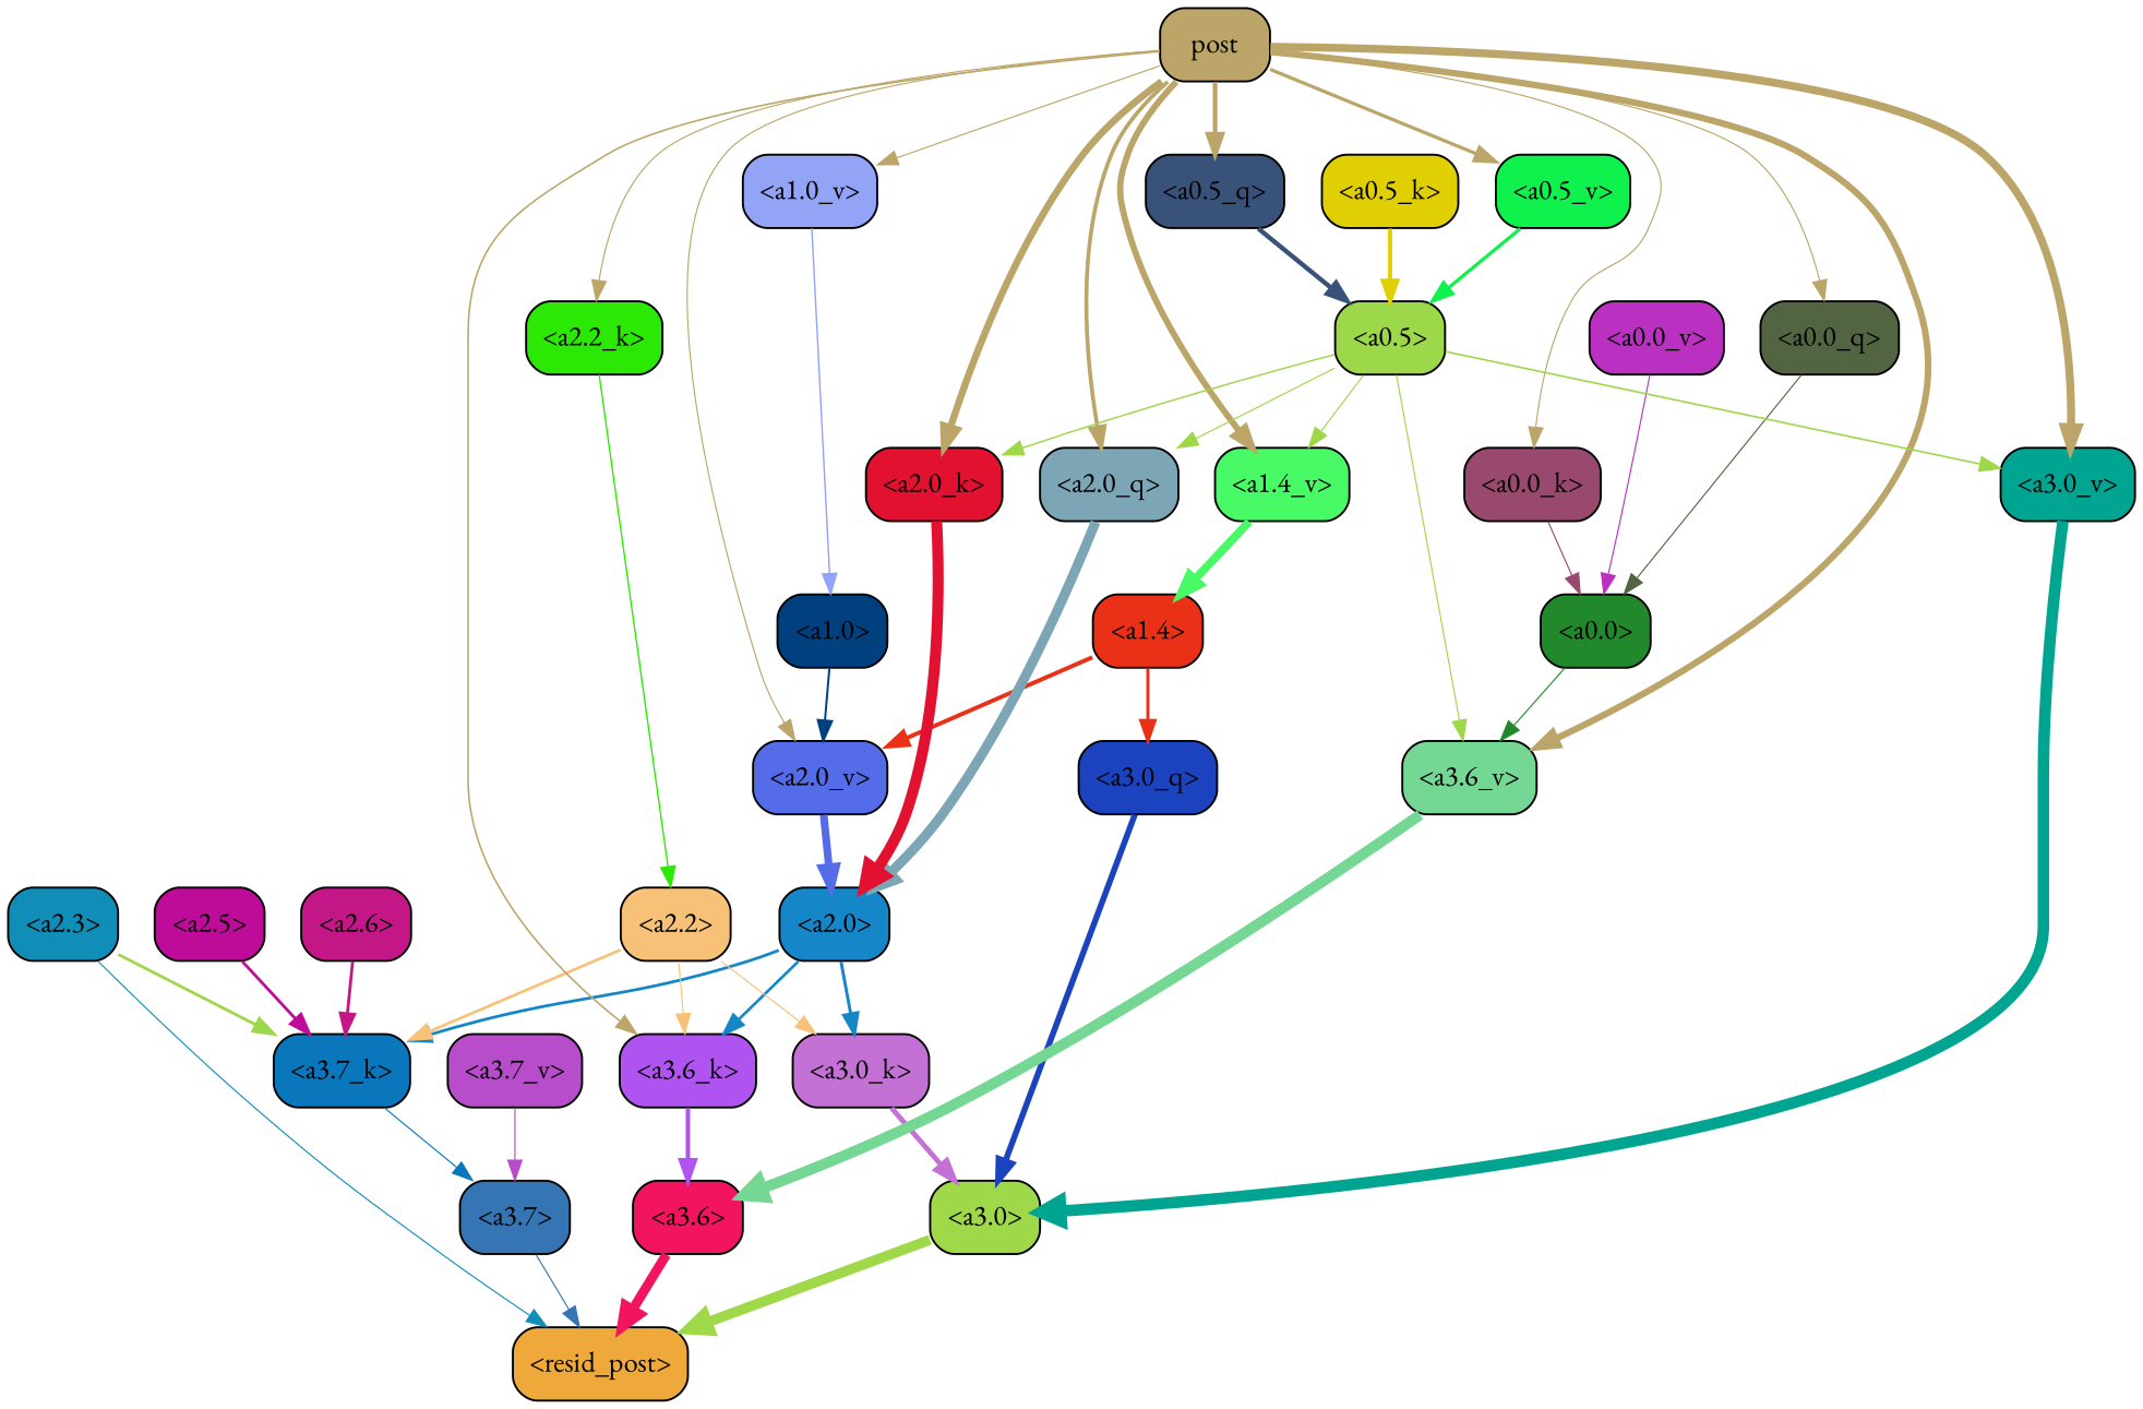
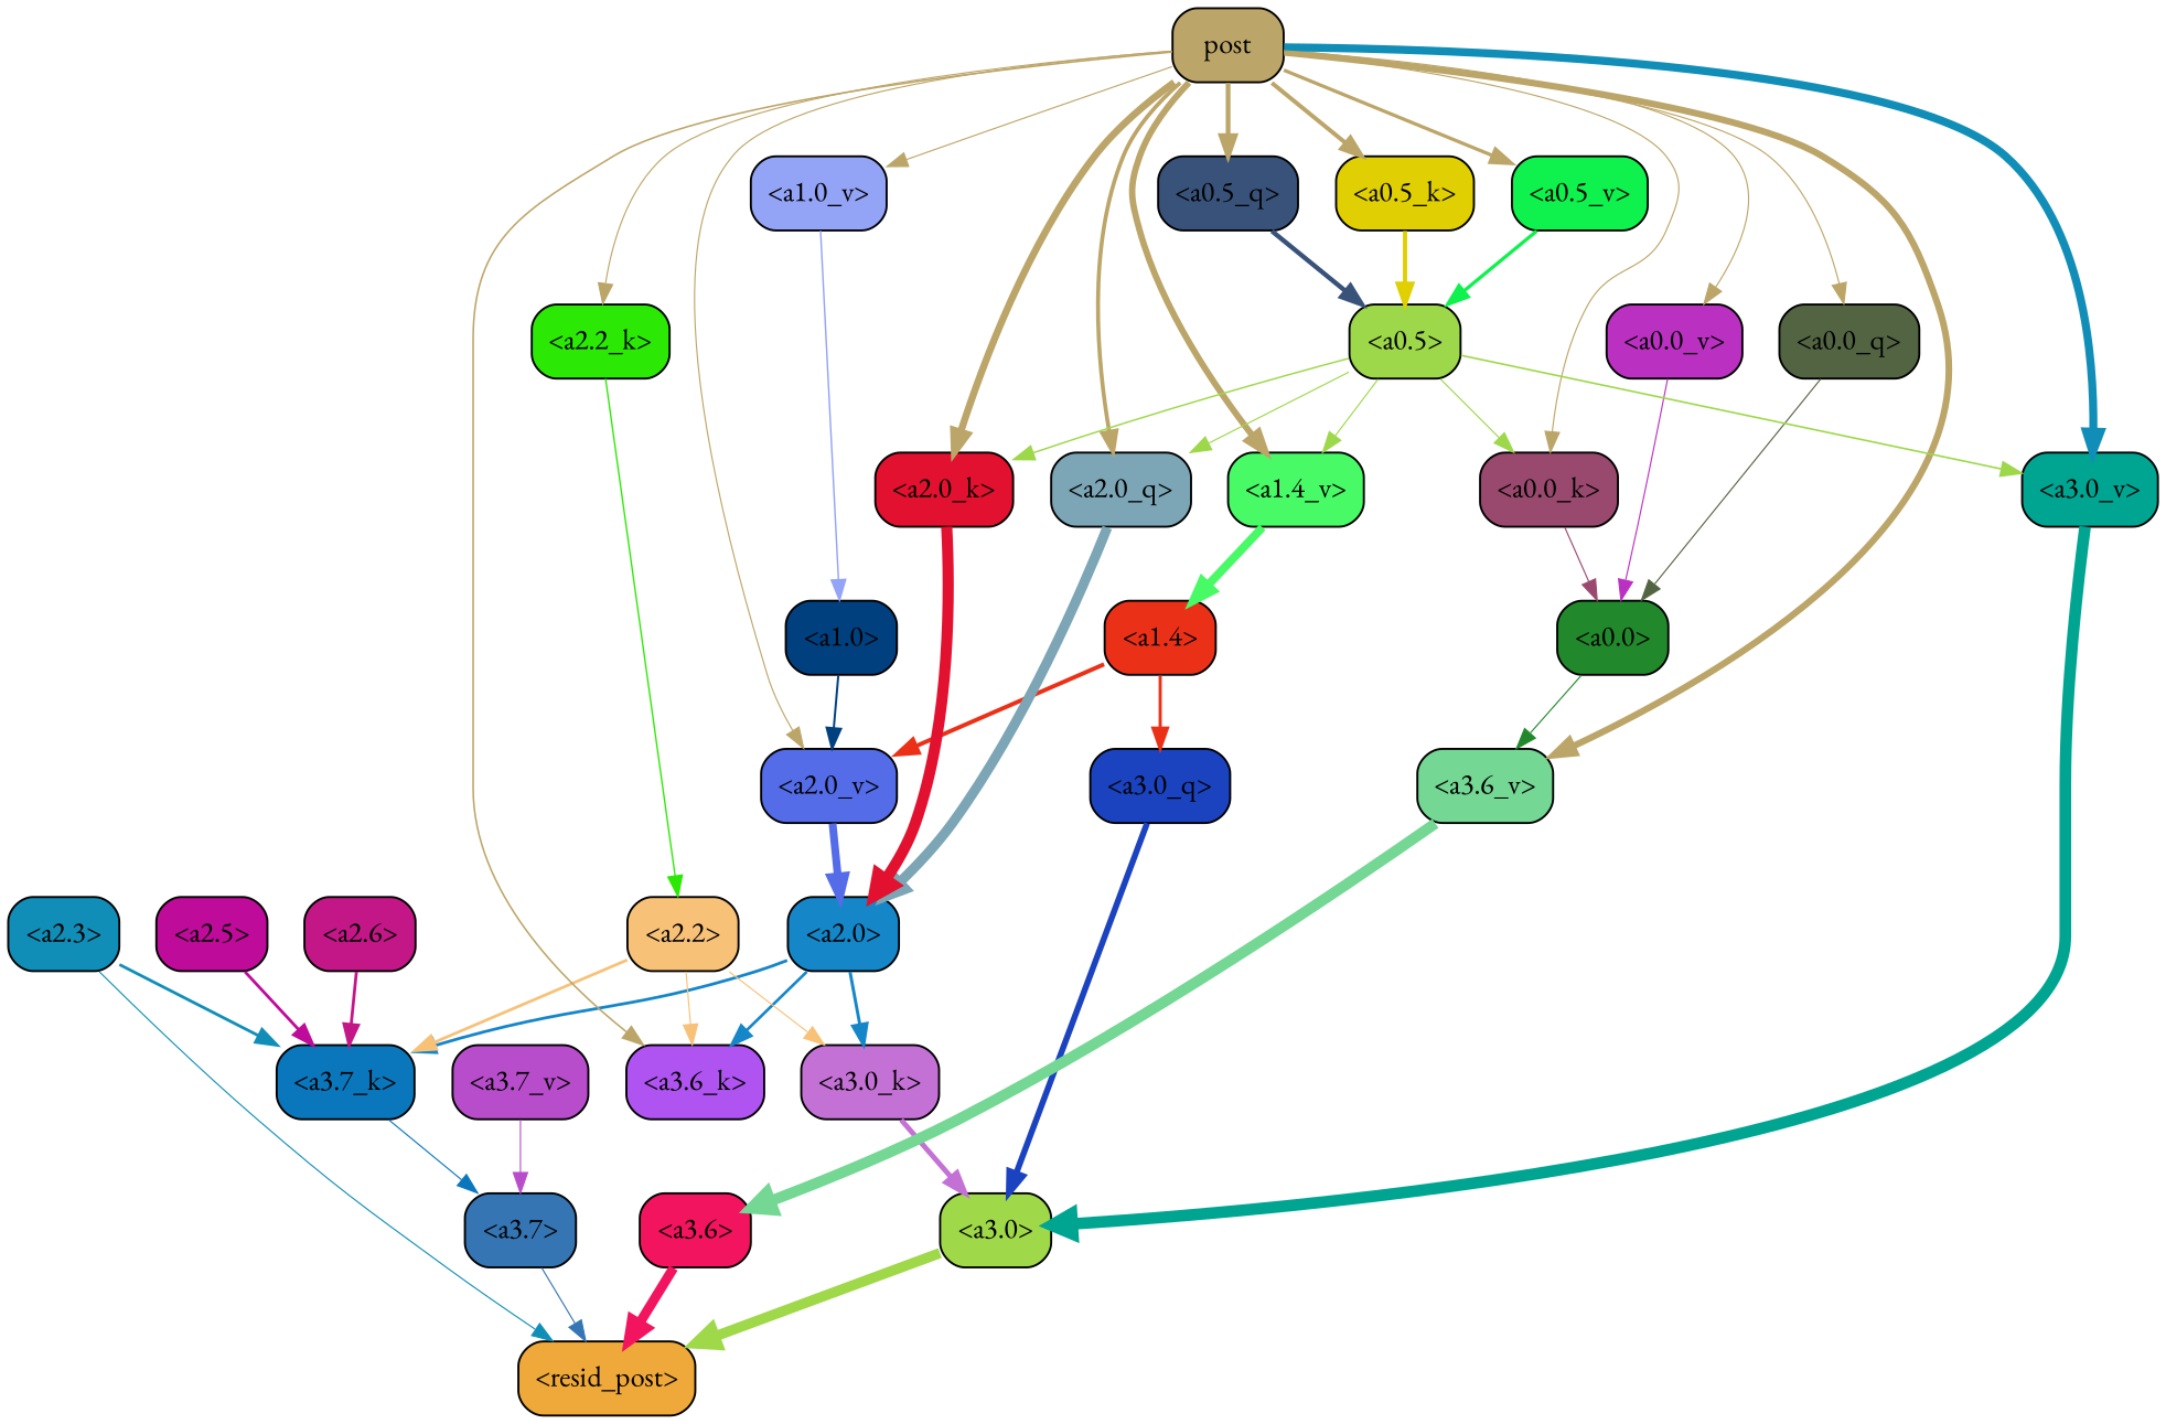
  strict digraph {
    fontname="EB Garamond"
    splines=true
    node [color=black fontname="EB Garamond" shape=box style="filled, rounded"]
    edge [color="#bca568" fontname="EB Garamond" penwidth=0.6]
    "<a3.7>" [fillcolor="#3575b3"]
    "<resid_post>" [fillcolor="#efa83a"]
    "<a3.6>" [fillcolor="#f2145f"]
    "<a3.0>" [fillcolor="#9fd849"]
    "<a2.3>" [fillcolor="#118eb7"]
    "<a3.7_k>" [fillcolor="#0a77bc"]
    "<a3.0_q>" [fillcolor="#1b43bf"]
    "<a3.6_k>" [fillcolor="#af53f1"]
    "<a3.0_k>" [fillcolor="#c471d5"]
    "<a3.7_v>" [fillcolor="#b74dca"]
    "<a3.6_v>" [fillcolor="#74d794"]
    "<a3.0_v>" [fillcolor="#00a592"]
    "<a2.0>" [fillcolor="#1586c8"]
    "<a1.4>" [fillcolor="#ea3118"]
    "<a2.0_v>" [fillcolor="#546ce7"]
    "<a2.6>" [fillcolor="#c31787"]
    "<a2.5>" [fillcolor="#be0b99"]
    "<a2.2>" [fillcolor="#f7c178"]
    n19 [fillcolor="#bca568" label=post]
    "<a2.0_q>" [fillcolor="#7ca5b5"]
    "<a2.2_k>" [fillcolor="#2ce805"]
    "<a2.0_k>" [fillcolor="#e2112f"]
    "<a1.4_v>" [fillcolor="#47fa66"]
    "<a1.0_v>" [fillcolor="#93a3f6"]
    "<a0.5_q>" [fillcolor="#385279"]
    "<a0.0_q>" [fillcolor="#526442"]
    "<a0.5_k>" [fillcolor="#e0cf02"]
    "<a0.0_k>" [fillcolor="#99496d"]
    "<a0.5_v>" [fillcolor="#0ff14d"]
    "<a0.0_v>" [fillcolor="#ba31c1"]
    "<a1.0>" [fillcolor="#01407f"]
    "<a0.5>" [fillcolor="#9dd74a"]
    "<a0.0>" [fillcolor="#21892c"]
    "<a3.7>" -> "<resid_post>" [color="#3575b3"]
    "<a3.6>" -> "<resid_post>" [color="#f2145f" penwidth=4.749041676521301]
    "<a3.0>" -> "<resid_post>" [color="#9fd849" penwidth=5.004215121269226]
    "<a2.3>" -> "<resid_post>" [color="#118eb7"]
-   "<a2.3>" -> "<a3.7_k>" [color="#9dd74a" penwidth=1.4559586644172668]
+   "<a2.3>" -> "<a3.7_k>" [color="#118eb7" penwidth=1.4559586644172668]
    "<a3.7_k>" -> "<a3.7>" [color="#0a77bc"]
    "<a3.0_q>" -> "<a3.0>" [color="#1b43bf" penwidth=2.9459195733070374]
-   "<a3.6_k>" -> "<a3.6>" [color="#af53f1" penwidth=2.13908451795578]
    "<a3.0_k>" -> "<a3.0>" [color="#c471d5" penwidth=2.520303964614868]
    "<a3.7_v>" -> "<a3.7>" [color="#b74dca"]
    "<a3.6_v>" -> "<a3.6>" [color="#74d794" penwidth=5.297133803367615]
    "<a3.0_v>" -> "<a3.0>" [color="#00a592" penwidth=5.680712580680847]
    "<a2.0>" -> "<a3.7_k>" [color="#1586c8" penwidth=1.4582423567771912]
    "<a2.0>" -> "<a3.6_k>" [color="#1586c8" penwidth=1.3792681694030762]
    "<a2.0>" -> "<a3.0_k>" [color="#1586c8" penwidth=1.5433646440505981]
    "<a1.4>" -> "<a3.0_q>" [color="#ea3118" penwidth=1.5490156412124634]
    "<a1.4>" -> "<a2.0_v>" [color="#ea3118" penwidth=2.058677911758423]
    "<a2.0_v>" -> "<a2.0>" [color="#546ce7" penwidth=3.7890332341194153]
    "<a2.6>" -> "<a3.7_k>" [color="#c31787" penwidth=1.468173325061798]
    "<a2.5>" -> "<a3.7_k>" [color="#be0b99" penwidth=1.457568109035492]
    "<a2.2>" -> "<a3.7_k>" [color="#f7c178" penwidth=1.4199435114860535]
    "<a2.2>" -> "<a3.6_k>" [color="#f7c178"]
    "<a2.2>" -> "<a3.0_k>" [color="#f7c178"]
    n19 -> "<a3.6_k>" [penwidth=0.8273519277572632]
    n19 -> "<a3.6_v>" [penwidth=3.2414157912135124]
-   n19 -> "<a3.0_v>" [penwidth=3.929257571697235]
+   n19 -> "<a3.0_v>" [color="#118eb7" penwidth=3.929257571697235]
    n19 -> "<a2.0_v>"
    n19 -> "<a2.0_q>" [penwidth=1.9435837268829346]
    n19 -> "<a2.2_k>"
    n19 -> "<a2.0_k>" [penwidth=3.4579111337661743]
    n19 -> "<a1.4_v>" [penwidth=3.0905416011810303]
    n19 -> "<a1.0_v>"
    n19 -> "<a0.5_q>" [penwidth=2.2789199352264404]
    n19 -> "<a0.0_q>"
+   n19 -> "<a0.5_k>" [penwidth=2.0672929286956787]
    n19 -> "<a0.0_k>"
    n19 -> "<a0.5_v>" [penwidth=1.6968016624450684]
+   n19 -> "<a0.0_v>"
    "<a2.0_q>" -> "<a2.0>" [color="#7ca5b5" penwidth=4.832814455032349]
    "<a2.2_k>" -> "<a2.2>" [color="#2ce805" penwidth=0.7200896441936493]
    "<a2.0_k>" -> "<a2.0>" [color="#e2112f" penwidth=5.423068851232529]
    "<a1.4_v>" -> "<a1.4>" [color="#47fa66" penwidth=4.065267086029053]
    "<a1.0_v>" -> "<a1.0>" [color="#93a3f6" penwidth=0.7517843246459961]
    "<a0.5_q>" -> "<a0.5>" [color="#385279" penwidth=2.2789151668548584]
    "<a0.0_q>" -> "<a0.0>" [color="#526442"]
    "<a0.5_k>" -> "<a0.5>" [color="#e0cf02" penwidth=2.067288637161255]
    "<a0.0_k>" -> "<a0.0>" [color="#99496d"]
    "<a0.5_v>" -> "<a0.5>" [color="#0ff14d" penwidth=1.6968014240264893]
    "<a0.0_v>" -> "<a0.0>" [color="#ba31c1"]
    "<a1.0>" -> "<a2.0_v>" [color="#01407f" penwidth=1.041085124015808]
-   "<a0.5>" -> "<a3.6_v>" [color="#9dd74a"]
+   "<a0.5>" -> "<a0.0_k>" [color="#9dd74a"]
    "<a0.5>" -> "<a3.0_v>" [color="#9dd74a" penwidth=0.8535017371177673]
    "<a0.5>" -> "<a2.0_q>" [color="#9dd74a"]
    "<a0.5>" -> "<a2.0_k>" [color="#9dd74a" penwidth=0.7646331787109375]
    "<a0.5>" -> "<a1.4_v>" [color="#9dd74a"]
    "<a0.0>" -> "<a3.6_v>" [color="#21892c"]
  }
